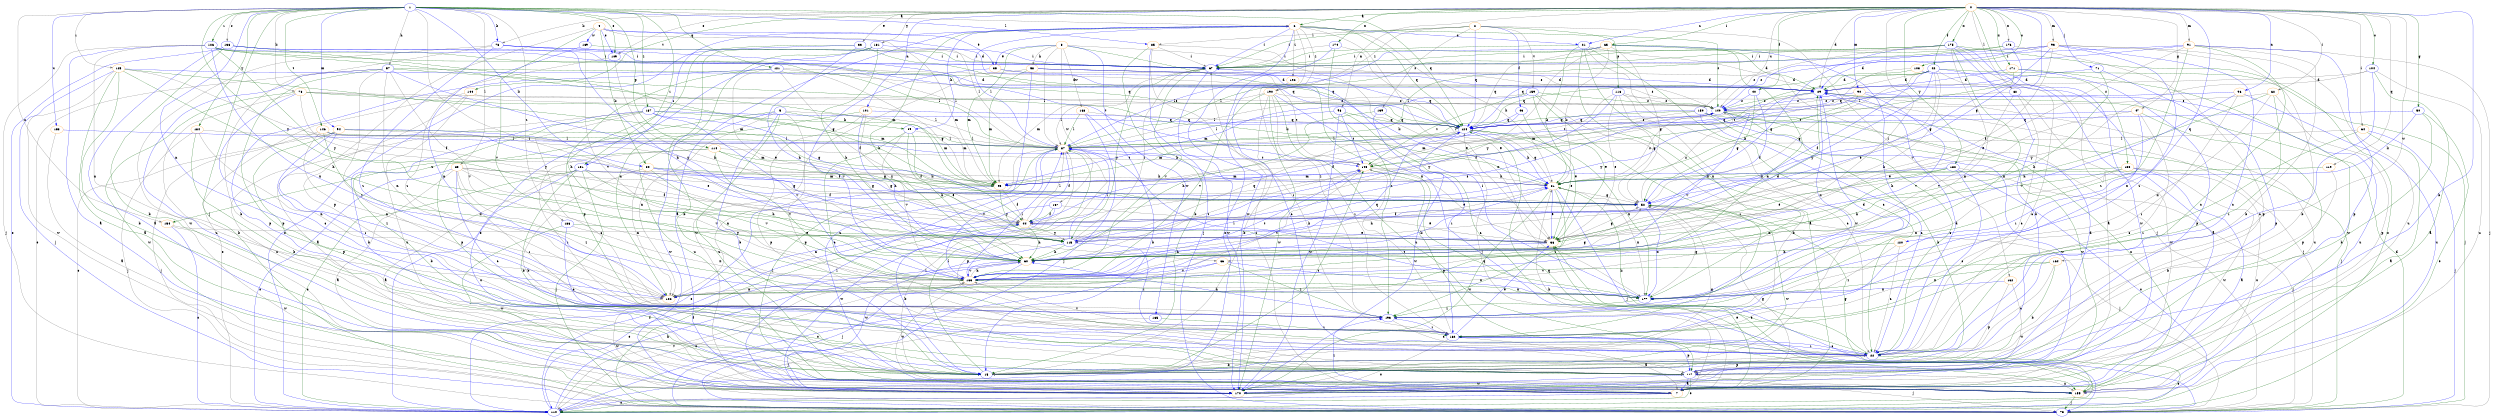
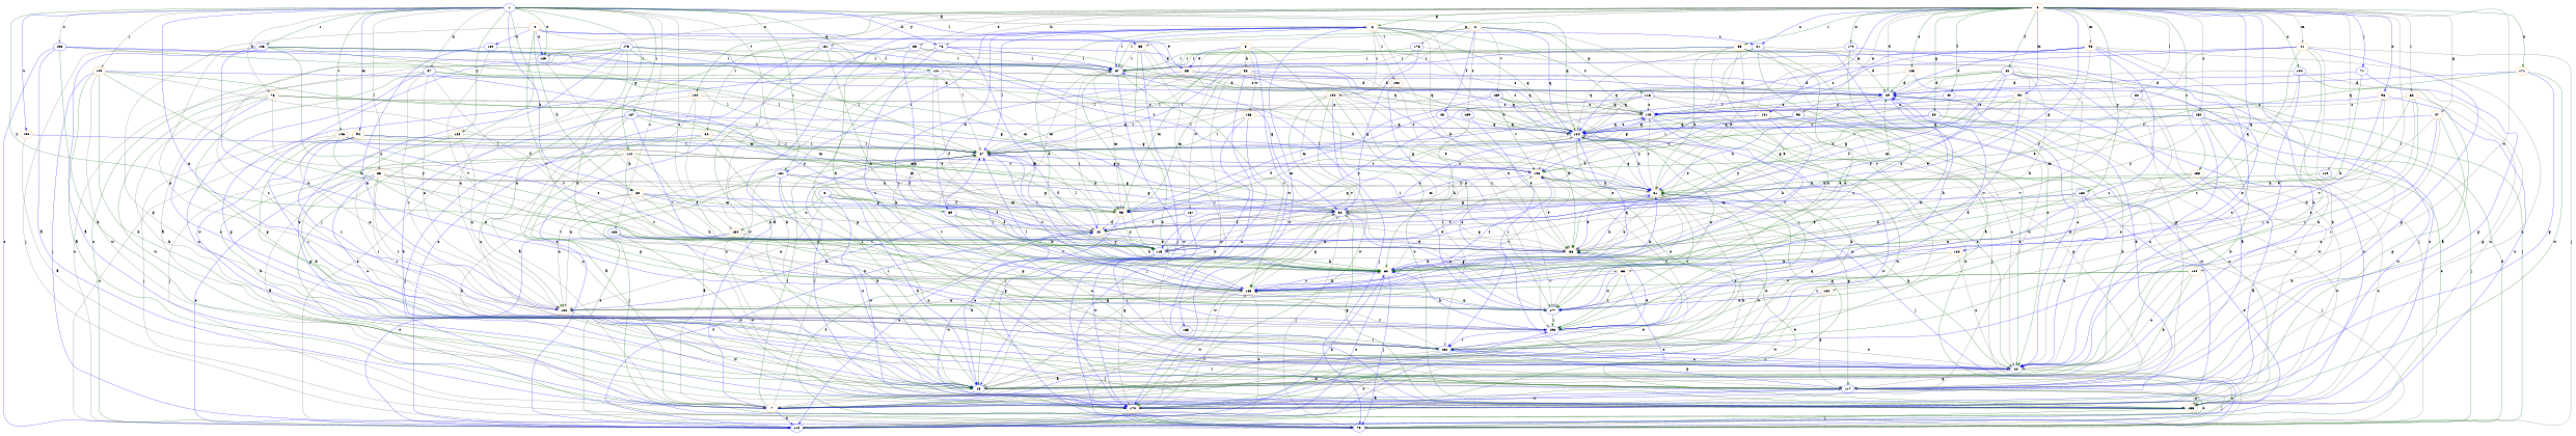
  strict digraph {
    node [color=darkorange]
    edge [color=gray40]
    0
    6
    15 [color=blue]
    21 [color=blue]
    29 [color=blue]
    33 [color=blue]
    40 [color=blue]
    42 [color=blue]
    47
    50 [color=blue]
    52 [color=blue]
    62
    64
    65
    66
    71 [color=blue]
    76 [color=blue]
    82 [color=blue]
    90
    91
    93
    96
    98 [color=blue]
    101
    103
    104 [color=blue]
    109 [color=blue]
-   119
+   119 [color=blue]
    120
    133
    144
    150 [color=blue]
    164
    171
    174 [color=blue]
    175 [color=blue]
    176 [color=blue]
    181 [color=blue]
    182 [color=blue]
    124 [color=blue]
    131 [color=blue]
    67 [color=blue]
    190
    87
    140 [color=blue]
    177 [color=blue]
    n47 [color=blue label=39]
    170
    60
    81
    192
    193 [color=blue]
    148
    73 [color=blue]
    7
    22 [color=blue]
    n57 [color=blue label=115]
    155
    44
    117 [color=blue]
    110 [color=blue]
    36
    132 [color=blue]
    102
    163
    95
    1 [color=blue]
    57 [color=blue]
    78
    80
    83
    85
    94
    114
    121 [color=blue]
    125
    126 [color=blue]
    136 [color=blue]
    146
    153
    154
    184
    186 [color=blue]
    187 [color=blue]
    2
    43 [color=blue]
    116 [color=blue]
    139 [color=blue]
    159 [color=blue]
    162
    3
    35
    58
    165 [color=blue]
    167 [color=blue]
    168
    4
    169 [color=blue]
    5 [color=blue]
    0 -> 6 [color=darkgreen label=a]
    0 -> 15 [color=blue label=b]
    0 -> 21 [color=blue label=c]
    0 -> 29 [label=d]
    0 -> 33 [label=e]
    0 -> 40 [color=darkgreen label=f]
    0 -> 42 [color=darkgreen label=f]
    0 -> 47 [label=g]
    0 -> 50 [color=darkgreen label=g]
    0 -> 52 [color=blue label=g]
    0 -> 62 [label=i]
    0 -> 64 [label=i]
    0 -> 65 [color=darkgreen label=i]
    0 -> 66 [label=i]
    0 -> 71 [color=blue label=j]
    0 -> 76 [label=k]
    0 -> 82 [label=l]
    0 -> 90 [color=blue label=m]
    0 -> 91 [label=m]
    0 -> 93 [label=m]
    0 -> 96 [color=blue label=n]
    0 -> 98 [label=n]
    0 -> 101 [color=blue label=n]
    0 -> 103 [color=darkgreen label=o]
    0 -> 104 [color=darkgreen label=o]
    0 -> 109 [label=o]
    0 -> 119 [label=q]
    0 -> 120 [color=blue label=q]
    0 -> 133 [color=darkgreen label=s]
    0 -> 144 [color=darkgreen label=t]
    0 -> 150 [label=u]
    0 -> 164 [label=w]
    0 -> 171 [color=darkgreen label=x]
    0 -> 174 [color=darkgreen label=x]
-   0 -> 175 [color=darkgreen label=x]
    0 -> 176 [label=x]
    0 -> 181 [label=y]
    0 -> 182 [color=darkgreen label=y]
    6 -> 21 [color=blue label=c]
    6 -> 124 [color=darkgreen label=q]
    6 -> 131 [color=blue label=r]
    6 -> 67 [color=blue label=i]
    6 -> 190 [label=z]
    6 -> 87 [color=blue label=l]
    6 -> 140 [color=darkgreen label=s]
    6 -> 177 [label=x]
    6 -> n47 [color=blue label=h]
    6 -> 170 [color=blue label=w]
    6 -> 60 [color=darkgreen label=h]
    6 -> 81 [label=k]
    6 -> 192 [label=z]
    6 -> 193 [label=z]
    15 -> 52 [label=g]
    15 -> 87 [color=darkgreen label=l]
    15 -> 148 [color=darkgreen label=t]
    21 -> 67 [color=darkgreen label=i]
    21 -> 177 [color=darkgreen label=x]
    21 -> 170 [label=w]
    21 -> 81 [color=darkgreen label=k]
    21 -> 73 [label=j]
    21 -> 7 [color=darkgreen label=a]
    21 -> 22 [color=darkgreen label=c]
    29 -> 140 [color=darkgreen label=s]
    29 -> 177 [color=blue label=x]
    29 -> n57 [color=blue label=y]
    29 -> 155 [label=u]
    29 -> 44 [label=f]
    33 -> 124 [color=darkgreen label=q]
    33 -> 67 [label=i]
    33 -> 60 [color=blue label=h]
    33 -> 117 [color=darkgreen label=p]
    33 -> 110 [color=blue label=o]
    40 -> 52 [color=darkgreen label=g]
    40 -> 140 [color=blue label=s]
    40 -> 44 [color=blue label=f]
    42 -> 29 [label=d]
    42 -> 52 [label=g]
    42 -> 124 [color=darkgreen label=q]
    42 -> 60 [label=h]
    42 -> 148 [color=darkgreen label=t]
    42 -> 73 [color=darkgreen label=j]
    42 -> 7 [color=blue label=a]
    42 -> 22 [label=c]
    42 -> n57 [color=blue label=y]
    42 -> 44 [color=blue label=f]
    42 -> 36 [label=e]
    47 -> 124 [color=blue label=q]
    47 -> 22 [label=c]
    47 -> 117 [color=darkgreen label=p]
    47 -> 36 [label=e]
    47 -> 132 [color=blue label=r]
    50 -> 15 [color=darkgreen label=b]
    50 -> 124 [color=blue label=q]
    50 -> 81 [color=blue label=k]
    50 -> 110 [color=darkgreen label=o]
    52 -> 140 [label=s]
    52 -> 177 [color=blue label=x]
    52 -> 170 [color=darkgreen label=w]
    52 -> 73 [label=j]
    52 -> 44 [label=f]
    62 -> 140 [label=s]
    62 -> 177 [label=x]
    62 -> 60 [color=darkgreen label=h]
    62 -> 117 [label=p]
    62 -> 132 [color=darkgreen label=r]
    64 -> 87 [label=l]
    64 -> 73 [color=blue label=j]
    64 -> 7 [color=darkgreen label=a]
    64 -> 132 [color=darkgreen label=r]
    65 -> 29 [color=darkgreen label=d]
    65 -> 52 [label=g]
    65 -> 124 [label=q]
    65 -> 67 [color=darkgreen label=i]
    65 -> 87 [color=blue label=l]
    65 -> 81 [label=k]
    65 -> 193 [color=blue label=h]
    65 -> n57 [label=y]
    65 -> 102 [color=darkgreen label=n]
    66 -> 177 [color=blue label=x]
    66 -> 193 [color=darkgreen label=z]
    66 -> 110 [color=blue label=o]
    66 -> 163 [color=blue label=v]
    71 -> 29 [color=blue label=d]
    71 -> 60 [color=darkgreen label=h]
    71 -> 117 [color=blue label=p]
    76 -> 15 [label=b]
    76 -> 124 [color=blue label=q]
    76 -> 67 [color=blue label=i]
    76 -> 170 [label=w]
    76 -> 60 [color=blue label=h]
    76 -> 193 [color=blue label=z]
    82 -> 140 [label=s]
    82 -> 170 [label=w]
    82 -> 22 [label=c]
    82 -> 163 [label=v]
    90 -> 140 [color=blue label=s]
    90 -> 81 [color=darkgreen label=k]
    90 -> 155 [color=blue label=u]
    90 -> 163 [color=blue label=v]
    90 -> 95 [label=m]
    91 -> 15 [label=b]
    91 -> 124 [color=blue label=q]
    91 -> 67 [color=blue label=i]
    91 -> 193 [color=darkgreen label=z]
    91 -> 73 [label=j]
    91 -> 22 [color=darkgreen label=c]
    91 -> 117 [color=blue label=p]
    91 -> 36 [label=e]
    93 -> 15 [label=b]
    93 -> 29 [color=blue label=d]
    93 -> 67 [label=i]
    93 -> 87 [color=blue label=l]
    93 -> 140 [color=blue label=s]
    93 -> 193 [color=blue label=z]
    93 -> 22 [color=blue label=c]
    93 -> 155 [label=u]
    93 -> 44 [label=f]
    96 -> 140 [color=blue label=s]
    96 -> 155 [color=blue label=u]
    96 -> 132 [label=r]
    96 -> 163 [color=blue label=v]
    98 -> 124 [color=darkgreen label=q]
    98 -> 87 [color=blue label=l]
    98 -> 170 [color=blue label=w]
    98 -> 148 [color=blue label=t]
    98 -> 22 [color=darkgreen label=c]
    101 -> 124 [color=blue label=q]
    101 -> 60 [color=blue label=h]
    101 -> n57 [label=y]
    101 -> 155 [color=darkgreen label=u]
    101 -> 117 [label=p]
    103 -> 29 [color=darkgreen label=d]
    103 -> 124 [label=q]
    103 -> 177 [color=blue label=x]
    104 -> 29 [label=d]
    104 -> 7 [color=darkgreen label=a]
    104 -> 22 [color=blue label=c]
    104 -> n57 [label=y]
    104 -> 155 [label=u]
    109 -> 87 [label=l]
    109 -> 60 [label=h]
    109 -> 193 [label=z]
    119 -> 15 [label=b]
    119 -> 81 [color=darkgreen label=k]
    120 -> 60 [color=darkgreen label=h]
    120 -> 193 [label=z]
    120 -> 22 [label=c]
    133 -> 177 [label=x]
    133 -> 170 [label=w]
    133 -> 60 [color=darkgreen label=h]
    133 -> 81 [color=darkgreen label=k]
    133 -> 7 [color=blue label=a]
    133 -> 155 [label=u]
    144 -> 140 [label=s]
    144 -> 7 [label=a]
    144 -> 155 [label=u]
    144 -> 110 [label=o]
    150 -> 15 [color=darkgreen label=b]
    150 -> 124 [color=blue label=q]
    150 -> 87 [color=darkgreen label=l]
    150 -> 170 [color=blue label=w]
    150 -> 73 [color=darkgreen label=j]
    150 -> 22 [color=blue label=c]
    150 -> 95 [label=m]
    164 -> 15 [color=darkgreen label=b]
    164 -> 177 [color=darkgreen label=x]
    164 -> 22 [label=c]
    164 -> 163 [color=darkgreen label=v]
    171 -> 29 [color=blue label=d]
    171 -> 170 [color=darkgreen label=w]
    171 -> 148 [color=darkgreen label=t]
    171 -> 117 [color=blue label=p]
    174 -> 67 [label=i]
    174 -> 193 [color=darkgreen label=z]
    174 -> 110 [color=blue label=o]
    174 -> 36 [label=e]
    175 -> 15 [color=blue label=b]
    175 -> 52 [color=blue label=g]
    175 -> 67 [color=darkgreen label=i]
    175 -> 87 [color=darkgreen label=l]
    175 -> 140 [label=s]
    175 -> 177 [color=darkgreen label=x]
    175 -> 170 [color=blue label=w]
    175 -> 7 [label=a]
    175 -> 110 [color=darkgreen label=o]
    175 -> 102 [label=n]
    176 -> 52 [color=blue label=g]
    176 -> 67 [color=darkgreen label=i]
    176 -> 87 [color=darkgreen label=l]
    176 -> 117 [label=p]
    181 -> 15 [color=darkgreen label=b]
    181 -> 67 [color=blue label=i]
    181 -> 60 [color=darkgreen label=h]
    181 -> 110 [color=blue label=o]
    181 -> 102 [color=darkgreen label=n]
    181 -> 95 [label=m]
    182 -> 73 [label=j]
    182 -> 22 [color=blue label=c]
    182 -> 110 [color=blue label=o]
    182 -> 36 [color=darkgreen label=e]
    182 -> 102 [color=darkgreen label=n]
    182 -> 95 [color=blue label=m]
    124 -> 87 [label=l]
    124 -> 140 [label=s]
    124 -> 177 [color=darkgreen label=x]
    124 -> 170 [color=blue label=w]
    124 -> 81 [color=blue label=k]
    124 -> 36 [color=darkgreen label=e]
    124 -> 95 [color=darkgreen label=m]
    131 -> 15 [color=darkgreen label=b]
    131 -> 52 [color=blue label=g]
    131 -> 81 [label=k]
    131 -> 73 [color=darkgreen label=j]
    131 -> 7 [label=a]
    131 -> 155 [color=blue label=u]
    131 -> 110 [color=darkgreen label=o]
    131 -> 163 [color=darkgreen label=v]
    67 -> 29 [label=d]
    67 -> 170 [color=blue label=w]
    67 -> n57 [color=darkgreen label=y]
    67 -> 163 [color=darkgreen label=v]
    67 -> 95 [label=m]
    190 -> 15 [label=b]
    190 -> 87 [label=l]
    190 -> 140 [label=s]
    190 -> 170 [color=darkgreen label=w]
    190 -> 73 [color=blue label=j]
    190 -> 155 [color=darkgreen label=u]
    190 -> 132 [label=r]
    190 -> 163 [color=darkgreen label=v]
    87 -> 148 [color=blue label=t]
    87 -> 44 [color=blue label=f]
    87 -> 117 [label=p]
    87 -> 102 [label=n]
    87 -> 163 [color=blue label=v]
    140 -> 124 [color=blue label=q]
    140 -> 170 [color=darkgreen label=w]
    140 -> 22 [color=darkgreen label=c]
    140 -> 155 [color=darkgreen label=u]
    140 -> 163 [color=blue label=v]
    177 -> 52 [label=g]
    177 -> 67 [color=blue label=i]
    177 -> 87 [color=blue label=l]
    177 -> 193 [color=darkgreen label=z]
-   n47 -> 87 [label=l]
    n47 -> 60 [color=darkgreen label=h]
    n47 -> 22 [color=darkgreen label=c]
    n47 -> 44 [color=darkgreen label=f]
    n47 -> 163 [label=v]
    170 -> 87 [color=blue label=l]
    60 -> 29 [color=darkgreen label=d]
    60 -> 81 [color=blue label=k]
    60 -> 148 [label=t]
    60 -> 73 [color=blue label=j]
    60 -> 110 [color=blue label=o]
    60 -> 163 [color=blue label=v]
    81 -> 52 [label=g]
    81 -> 124 [label=q]
    81 -> 140 [label=s]
    81 -> 177 [label=x]
    81 -> 170 [color=darkgreen label=w]
    81 -> 60 [label=h]
    81 -> 193 [color=darkgreen label=z]
    81 -> 73 [color=blue label=j]
    81 -> 36 [color=blue label=e]
    192 -> 22 [color=blue label=c]
    193 -> 29 [color=blue label=d]
    193 -> 60 [color=blue label=h]
    193 -> 22 [label=c]
    193 -> 132 [color=blue label=r]
    148 -> 81 [label=k]
    148 -> 117 [color=darkgreen label=p]
    148 -> 36 [label=e]
    148 -> 95 [color=blue label=m]
    73 -> 29 [color=darkgreen label=d]
    73 -> 44 [color=darkgreen label=f]
    7 -> 6 [color=blue label=a]
    7 -> 52 [label=g]
    7 -> 124 [label=q]
    7 -> 67 [label=i]
    7 -> 87 [color=darkgreen label=l]
    7 -> 81 [label=k]
    7 -> 193 [color=blue label=z]
    7 -> 110 [color=blue label=o]
    7 -> 36 [color=darkgreen label=e]
    22 -> 15 [label=b]
    22 -> 29 [color=blue label=d]
    22 -> 81 [color=darkgreen label=k]
    22 -> 117 [label=p]
    22 -> 110 [color=darkgreen label=o]
    22 -> 132 [color=blue label=r]
    n57 -> 124 [label=q]
    n57 -> 67 [label=i]
    n57 -> 87 [color=blue label=l]
    n57 -> 140 [color=blue label=s]
    n57 -> 170 [color=blue label=w]
    n57 -> 60 [color=darkgreen label=h]
    n57 -> 132 [color=blue label=r]
    155 -> 52 [color=darkgreen label=g]
    155 -> 87 [label=l]
    155 -> 73 [color=darkgreen label=j]
    155 -> 36 [color=darkgreen label=e]
    44 -> 15 [color=blue label=b]
    44 -> 87 [label=l]
    44 -> 60 [color=darkgreen label=h]
    44 -> n57 [label=y]
    44 -> 36 [color=blue label=e]
    117 -> 29 [color=blue label=d]
    117 -> 170 [color=blue label=w]
    117 -> 73 [label=j]
    117 -> 7 [color=blue label=a]
    117 -> 155 [label=u]
    117 -> 110 [color=darkgreen label=o]
    110 -> 124 [color=darkgreen label=q]
    110 -> 60 [color=blue label=h]
    110 -> 44 [color=blue label=f]
    110 -> 163 [label=v]
    36 -> 52 [label=g]
    36 -> 60 [color=blue label=h]
    132 -> 148 [label=t]
    132 -> 7 [label=a]
    132 -> 22 [color=blue label=c]
    132 -> 117 [color=blue label=p]
    132 -> 110 [label=o]
    132 -> 36 [color=blue label=e]
    132 -> 163 [label=v]
    102 -> 170 [label=w]
    102 -> 148 [label=t]
    163 -> 52 [label=g]
    163 -> 124 [color=blue label=q]
    163 -> 87 [color=blue label=l]
    163 -> 177 [color=darkgreen label=x]
    163 -> 170 [label=w]
    163 -> 60 [label=h]
    163 -> 81 [color=blue label=k]
    163 -> 148 [color=blue label=t]
    163 -> 110 [label=o]
    163 -> 102 [label=n]
    95 -> n57 [color=darkgreen label=y]
    95 -> 44 [label=f]
    95 -> 110 [color=blue label=o]
    1 -> 6 [label=a]
    1 -> 66 [label=i]
    1 -> 76 [color=blue label=k]
    1 -> 109 [color=darkgreen label=o]
    1 -> 124 [color=darkgreen label=q]
    1 -> 131 [color=darkgreen label=r]
    1 -> 73 [color=darkgreen label=j]
    1 -> n57 [color=darkgreen label=y]
    1 -> 102 [color=blue label=n]
    1 -> 57 [label=h]
    1 -> 78 [label=k]
    1 -> 80 [color=blue label=k]
    1 -> 83 [label=l]
    1 -> 85 [color=blue label=l]
    1 -> 94 [color=blue label=m]
    1 -> 114 [color=darkgreen label=p]
    1 -> 121 [color=darkgreen label=q]
    1 -> 125 [label=r]
    1 -> 126 [color=darkgreen label=r]
    1 -> 136 [label=s]
    1 -> 146 [color=darkgreen label=t]
    1 -> 153 [color=blue label=u]
    1 -> 154 [label=u]
    1 -> 184 [color=darkgreen label=y]
    1 -> 186 [label=z]
    1 -> 187 [color=darkgreen label=z]
    57 -> 29 [color=darkgreen label=d]
    57 -> 81 [color=darkgreen label=k]
    57 -> 193 [label=z]
    57 -> n57 [color=blue label=y]
    57 -> 155 [color=blue label=u]
    57 -> 117 [color=darkgreen label=p]
    57 -> 110 [label=o]
    57 -> 102 [label=n]
    57 -> 163 [label=v]
    78 -> 15 [label=b]
    78 -> 87 [label=l]
    78 -> 140 [label=s]
    78 -> 170 [color=darkgreen label=w]
    78 -> 22 [color=blue label=c]
    78 -> n57 [label=y]
    78 -> 95 [color=darkgreen label=m]
    80 -> 15 [label=b]
    80 -> 52 [color=blue label=g]
    80 -> 60 [color=darkgreen label=h]
    80 -> 44 [color=blue label=f]
    80 -> 102 [label=n]
    80 -> 95 [color=darkgreen label=m]
    83 -> 52 [label=g]
    83 -> 81 [label=k]
    83 -> 193 [label=z]
    83 -> 7 [label=a]
    83 -> 22 [color=blue label=c]
    83 -> 44 [label=f]
    83 -> 110 [color=blue label=o]
    83 -> 132 [label=r]
    83 -> 163 [label=v]
    85 -> 15 [color=darkgreen label=b]
    85 -> 67 [label=i]
    85 -> 73 [color=blue label=j]
    85 -> 36 [label=e]
    85 -> 132 [label=r]
    94 -> 87 [color=darkgreen label=l]
    94 -> 81 [color=blue label=k]
    94 -> 193 [color=blue label=z]
    94 -> 44 [label=f]
    94 -> 117 [color=darkgreen label=p]
    94 -> 110 [label=o]
    94 -> 132 [color=blue label=r]
    114 -> 15 [color=darkgreen label=b]
    114 -> 52 [color=darkgreen label=g]
    114 -> 148 [label=t]
    114 -> 36 [color=darkgreen label=e]
    114 -> 132 [label=r]
    114 -> 163 [color=darkgreen label=v]
    121 -> 29 [label=d]
    121 -> 52 [label=g]
    121 -> 140 [label=s]
    121 -> 60 [color=darkgreen label=h]
    121 -> 44 [label=f]
    121 -> 117 [color=blue label=p]
    121 -> 36 [label=e]
    125 -> 15 [color=darkgreen label=b]
    125 -> 29 [color=blue label=d]
    125 -> 170 [label=w]
    125 -> 60 [color=darkgreen label=h]
    125 -> 73 [color=blue label=j]
    125 -> 7 [color=darkgreen label=a]
    125 -> 44 [label=f]
    125 -> 95 [color=darkgreen label=m]
    126 -> 124 [color=darkgreen label=q]
    126 -> 67 [color=blue label=i]
    126 -> 87 [color=darkgreen label=l]
    126 -> 177 [color=blue label=x]
    126 -> 73 [label=j]
    126 -> 7 [color=blue label=a]
    126 -> n57 [color=darkgreen label=y]
    126 -> 102 [label=n]
    126 -> 95 [color=darkgreen label=m]
    136 -> 15 [color=darkgreen label=b]
    136 -> 52 [color=darkgreen label=g]
    136 -> 67 [color=blue label=i]
    136 -> 148 [color=blue label=t]
    136 -> 7 [color=blue label=a]
    136 -> 110 [color=blue label=o]
    146 -> 87 [color=darkgreen label=l]
    146 -> 177 [color=darkgreen label=x]
    146 -> 73 [label=j]
    146 -> 36 [color=blue label=e]
    146 -> 102 [label=n]
    146 -> 95 [label=m]
    153 -> 87 [color=blue label=l]
    153 -> 7 [label=a]
    154 -> 170 [label=w]
    154 -> 110 [color=blue label=o]
    154 -> 36 [label=e]
    184 -> 15 [color=darkgreen label=b]
    184 -> 87 [label=l]
    184 -> 73 [label=j]
    184 -> 102 [label=n]
    186 -> 177 [label=x]
    186 -> 170 [color=darkgreen label=w]
    186 -> 22 [color=blue label=c]
    186 -> n57 [color=darkgreen label=y]
    187 -> 15 [color=blue label=b]
    187 -> 52 [color=blue label=g]
    187 -> 124 [color=blue label=q]
    187 -> 22 [label=c]
    187 -> 155 [label=u]
    187 -> 117 [color=darkgreen label=p]
    187 -> 163 [color=blue label=v]
    187 -> 95 [color=darkgreen label=m]
    2 -> 124 [color=blue label=q]
    2 -> 67 [color=darkgreen label=i]
    2 -> 190 [label=z]
    2 -> 85 [label=l]
    2 -> 43 [color=blue label=f]
    2 -> 116 [color=darkgreen label=p]
    2 -> 139 [label=s]
    2 -> 159 [label=v]
    2 -> 162 [label=v]
    43 -> 124 [color=blue label=q]
    43 -> 44 [color=blue label=f]
    43 -> 36 [color=darkgreen label=e]
    116 -> 52 [label=g]
    116 -> 140 [label=s]
    116 -> 148 [label=t]
    116 -> 73 [label=j]
    116 -> 22 [label=c]
    116 -> n57 [color=blue label=y]
    116 -> 36 [label=e]
    139 -> 124 [color=darkgreen label=q]
    139 -> 60 [color=darkgreen label=h]
    139 -> 132 [color=blue label=r]
    159 -> 15 [label=b]
    159 -> 87 [label=l]
    159 -> 140 [color=darkgreen label=s]
    159 -> 148 [color=darkgreen label=t]
    159 -> 36 [color=darkgreen label=e]
    159 -> 132 [color=darkgreen label=r]
    159 -> 95 [color=blue label=m]
    162 -> 177 [color=blue label=x]
    162 -> 170 [label=w]
    162 -> 117 [label=p]
    3 -> 87 [label=l]
    3 -> 140 [label=s]
    3 -> 177 [color=darkgreen label=x]
    3 -> 95 [color=darkgreen label=m]
    3 -> 35 [color=blue label=e]
    3 -> 58 [label=h]
    3 -> 165 [color=blue label=w]
    3 -> 167 [label=w]
    3 -> 168 [label=w]
    35 -> 29 [label=d]
    35 -> 81 [color=blue label=k]
    35 -> 163 [color=blue label=v]
    58 -> 29 [color=blue label=d]
    58 -> 124 [color=blue label=q]
    58 -> 170 [label=w]
    58 -> 148 [label=t]
    58 -> 155 [color=blue label=u]
    58 -> 95 [color=darkgreen label=m]
    165 -> 73 [label=j]
    165 -> 132 [color=darkgreen label=r]
    167 -> 170 [color=blue label=w]
    167 -> 44 [color=darkgreen label=f]
    167 -> 36 [label=e]
    167 -> 102 [color=blue label=n]
    168 -> 15 [color=blue label=b]
    168 -> 124 [label=q]
    168 -> 87 [color=darkgreen label=l]
    168 -> 73 [color=blue label=j]
    4 -> 29 [color=blue label=d]
    4 -> 109 [color=blue label=o]
    4 -> 87 [label=l]
    4 -> 117 [label=p]
    4 -> 163 [color=darkgreen label=v]
    4 -> 80 [color=darkgreen label=k]
    4 -> 35 [color=blue label=e]
    4 -> 169 [color=blue label=w]
    169 -> 67 [color=darkgreen label=i]
    169 -> 102 [color=blue label=n]
    169 -> 163 [label=v]
    5 -> 15 [color=blue label=b]
    5 -> n47 [color=darkgreen label=h]
    5 -> 170 [color=blue label=w]
    5 -> 155 [color=darkgreen label=u]
    5 -> 117 [label=p]
    5 -> 102 [label=n]
    5 -> 95 [label=m]
    5 -> 154 [color=darkgreen label=u]
  }
